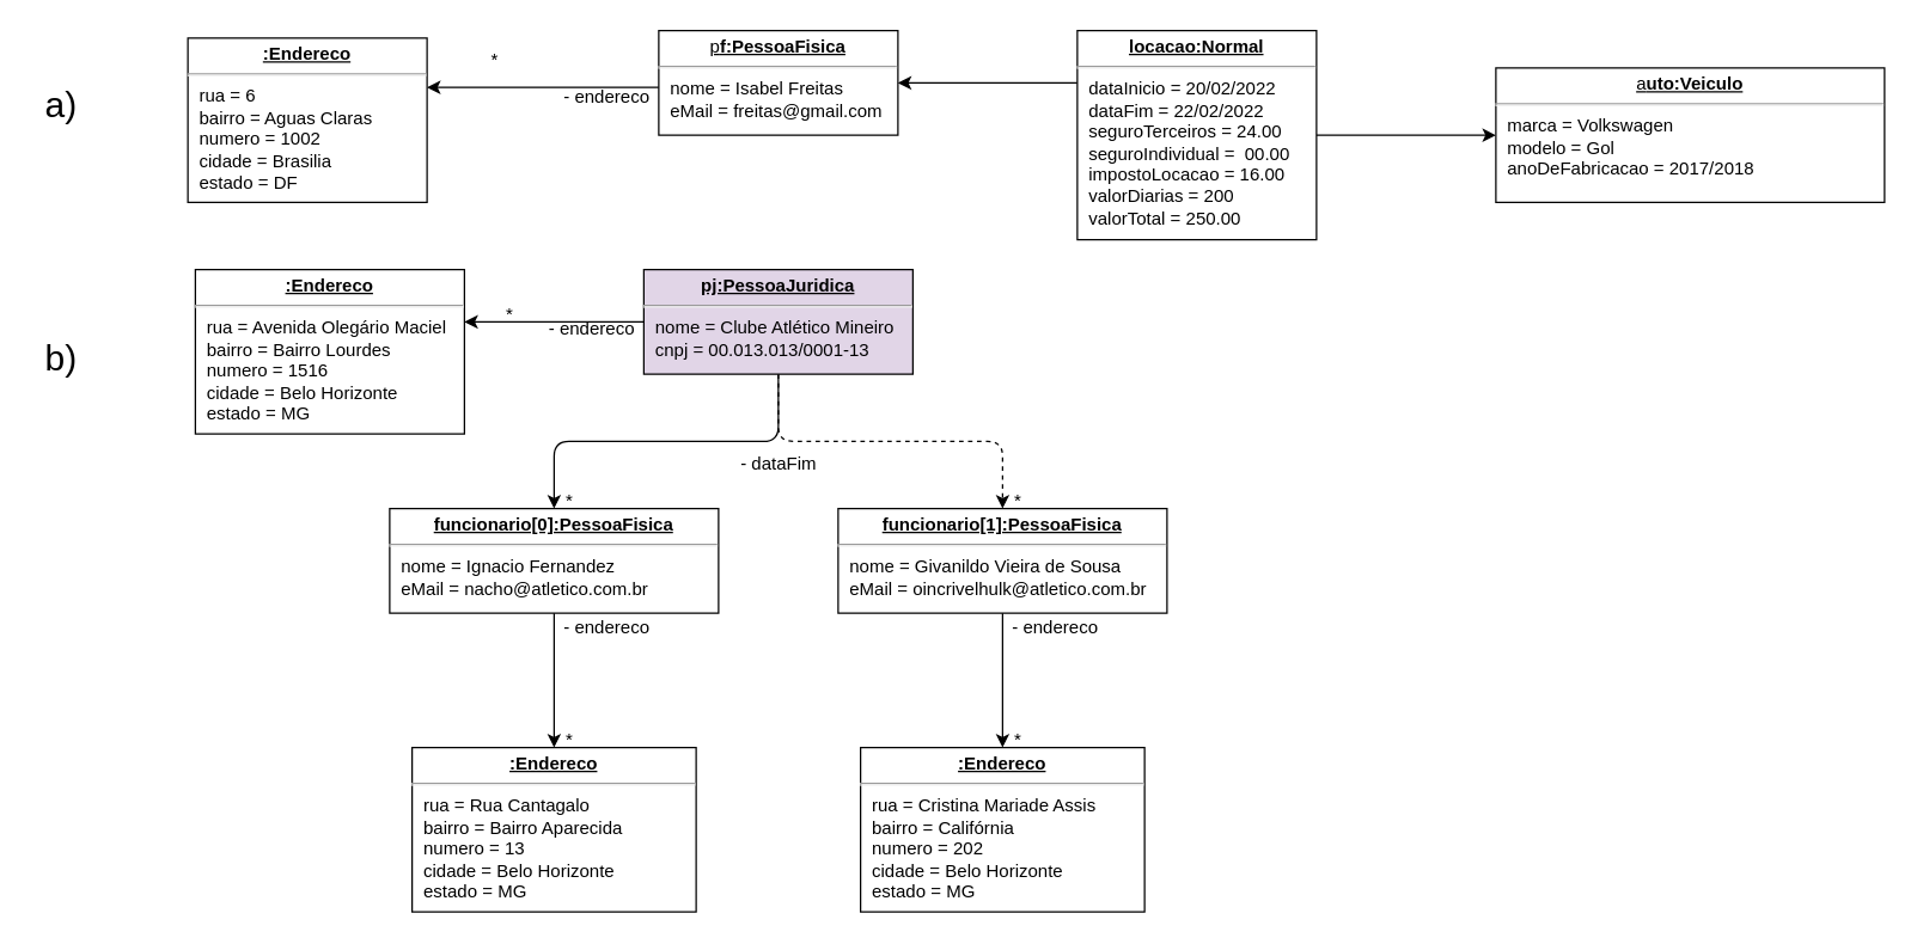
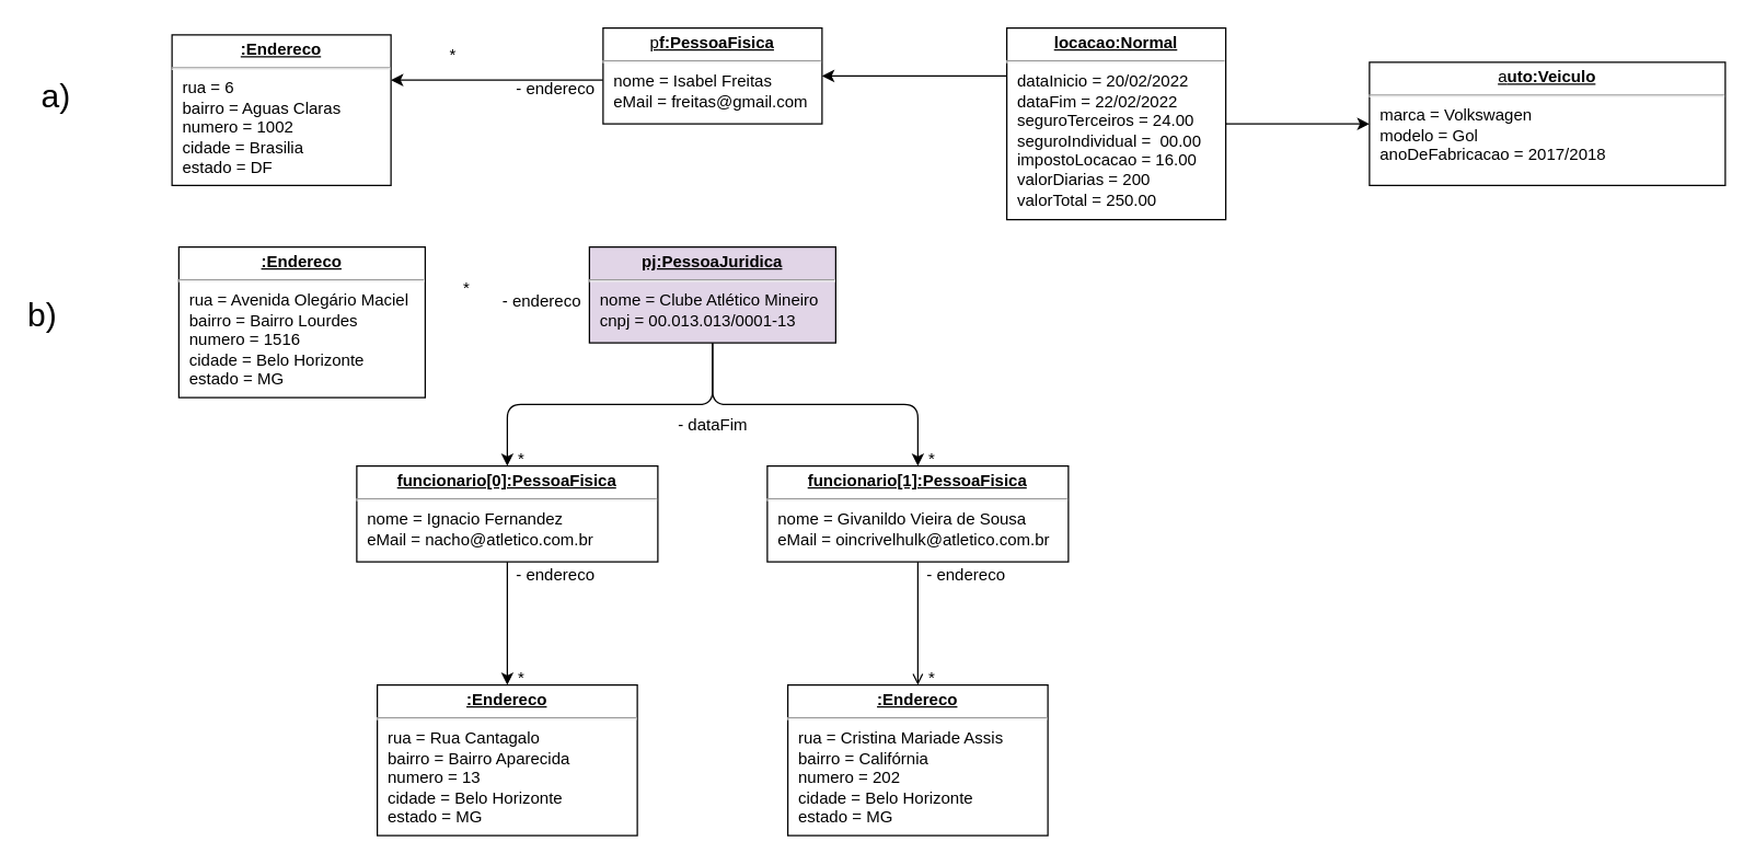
  <mxCell id="0" />
  <mxCell id="1" parent="0" />
  <mxCell id="2" style="edgeStyle=elbowEdgeStyle;rounded=1;orthogonalLoop=1;jettySize=auto;elbow=vertical;html=1;fontColor=none;" parent="1" source="3" target="12" edge="1"><mxGeometry relative="1" as="geometry" /></mxCell>
  <mxCell id="3" value="&lt;p style=&quot;margin: 0px ; margin-top: 4px ; text-align: center ; text-decoration: underline&quot;&gt;p&lt;b&gt;f:PessoaFisica&lt;/b&gt;&lt;/p&gt;&lt;hr&gt;&lt;p style=&quot;margin: 0px ; margin-left: 8px&quot;&gt;nome = Isabel Freitas&lt;br&gt;eMail = freitas@gmail.com&lt;/p&gt;" style="verticalAlign=top;align=left;overflow=fill;fontSize=12;fontFamily=Helvetica;html=1;fontColor=none;" parent="1" vertex="1"><mxGeometry x="440" y="20" width="160" height="70" as="geometry" /></mxCell>
  <mxCell id="4" style="edgeStyle=elbowEdgeStyle;rounded=1;orthogonalLoop=1;jettySize=auto;elbow=vertical;html=1;fontColor=#000000;" parent="1" source="6" target="3" edge="1"><mxGeometry relative="1" as="geometry" /></mxCell>
  <mxCell id="5" style="edgeStyle=elbowEdgeStyle;rounded=1;orthogonalLoop=1;jettySize=auto;elbow=vertical;html=1;fontColor=#000000;" parent="1" source="6" target="7" edge="1"><mxGeometry relative="1" as="geometry" /></mxCell>
- <mxCell id="6" value="&lt;p style=&quot;margin: 0px ; margin-top: 4px ; text-align: center ; text-decoration: underline&quot;&gt;&lt;b&gt;locacao:Normal&lt;/b&gt;&lt;/p&gt;&lt;hr&gt;&lt;p style=&quot;margin: 0px ; margin-left: 8px&quot;&gt;dataInicio = 20/02/2022 &lt;br&gt;&lt;/p&gt;&lt;p style=&quot;margin: 0px ; margin-left: 8px&quot;&gt;dataFim = 22/02/2022&lt;br&gt;&lt;/p&gt;&lt;p style=&quot;margin: 0px ; margin-left: 8px&quot;&gt;seguroTerceiros = 24.00&lt;/p&gt;&lt;p style=&quot;margin: 0px ; margin-left: 8px&quot;&gt;seguroIndividual =&amp;nbsp; 00.00&lt;/p&gt;&lt;p style=&quot;margin: 0px ; margin-left: 8px&quot;&gt;impostoLocacao = 16.00&lt;/p&gt;&lt;p style=&quot;margin: 0px ; margin-left: 8px&quot;&gt;valorDiarias = 200&lt;br&gt;&lt;/p&gt;&lt;p style=&quot;margin: 0px ; margin-left: 8px&quot;&gt;valorTotal = 250.00&lt;/p&gt;" style="verticalAlign=top;align=left;overflow=fill;fontSize=12;fontFamily=Helvetica;html=1;fontColor=none;" parent="1" vertex="1"><mxGeometry x="720" y="20" width="160" height="140" as="geometry" /></mxCell>
+ <mxCell id="6" value="&lt;p style=&quot;margin: 0px ; margin-top: 4px ; text-align: center ; text-decoration: underline&quot;&gt;&lt;b&gt;locacao:Normal&lt;/b&gt;&lt;/p&gt;&lt;hr&gt;&lt;p style=&quot;margin: 0px ; margin-left: 8px&quot;&gt;dataInicio = 20/02/2022 &lt;br&gt;&lt;/p&gt;&lt;p style=&quot;margin: 0px ; margin-left: 8px&quot;&gt;dataFim = 22/02/2022&lt;br&gt;&lt;/p&gt;&lt;p style=&quot;margin: 0px ; margin-left: 8px&quot;&gt;seguroTerceiros = 24.00&lt;/p&gt;&lt;p style=&quot;margin: 0px ; margin-left: 8px&quot;&gt;seguroIndividual =&amp;nbsp; 00.00&lt;/p&gt;&lt;p style=&quot;margin: 0px ; margin-left: 8px&quot;&gt;impostoLocacao = 16.00&lt;/p&gt;&lt;p style=&quot;margin: 0px ; margin-left: 8px&quot;&gt;valorDiarias = 200&lt;br&gt;&lt;/p&gt;&lt;p style=&quot;margin: 0px ; margin-left: 8px&quot;&gt;valorTotal = 250.00&lt;/p&gt;" style="verticalAlign=top;align=left;overflow=fill;fontSize=12;fontFamily=Helvetica;html=1;fontColor=none;" parent="1" vertex="1"><mxGeometry x="735" y="20" width="160" height="140" as="geometry" /></mxCell>
  <mxCell id="7" value="&lt;p style=&quot;margin: 0px ; margin-top: 4px ; text-align: center ; text-decoration: underline&quot;&gt;a&lt;b&gt;uto:Veiculo&lt;/b&gt;&lt;/p&gt;&lt;hr&gt;&lt;p style=&quot;margin: 0px ; margin-left: 8px&quot;&gt;marca = Volkswagen&lt;br&gt;modelo = Gol&lt;/p&gt;&lt;p style=&quot;margin: 0px ; margin-left: 8px&quot;&gt;anoDeFabricacao = 2017/2018&lt;/p&gt;&lt;p style=&quot;margin: 0px ; margin-left: 8px&quot;&gt;&lt;br&gt;&lt;/p&gt;" style="verticalAlign=top;align=left;overflow=fill;fontSize=12;fontFamily=Helvetica;html=1;fontColor=none;" parent="1" vertex="1"><mxGeometry x="1000" y="45" width="260" height="90" as="geometry" /></mxCell>
- <mxCell id="8" style="edgeStyle=elbowEdgeStyle;rounded=1;orthogonalLoop=1;jettySize=auto;elbow=vertical;html=1;fontColor=none;" parent="1" source="11" target="15" edge="1"><mxGeometry relative="1" as="geometry" /></mxCell>
  <mxCell id="9" style="edgeStyle=elbowEdgeStyle;rounded=1;orthogonalLoop=1;jettySize=auto;elbow=vertical;html=1;fontColor=none;" parent="1" source="11" target="18" edge="1"><mxGeometry relative="1" as="geometry" /></mxCell>
- <mxCell id="10" style="edgeStyle=elbowEdgeStyle;rounded=1;orthogonalLoop=1;jettySize=auto;elbow=vertical;html=1;fontColor=none;dashed=1;" parent="1" source="11" target="19" edge="1"><mxGeometry relative="1" as="geometry" /></mxCell>
+ <mxCell id="10" style="edgeStyle=elbowEdgeStyle;rounded=1;orthogonalLoop=1;jettySize=auto;elbow=vertical;html=1;fontColor=none;" parent="1" source="11" target="19" edge="1"><mxGeometry relative="1" as="geometry" /></mxCell>
  <mxCell id="11" value="&lt;p style=&quot;margin: 0px ; margin-top: 4px ; text-align: center ; text-decoration: underline&quot;&gt;&lt;b&gt;pj:PessoaJuridica&lt;/b&gt;&lt;/p&gt;&lt;hr&gt;&lt;p style=&quot;margin: 0px ; margin-left: 8px&quot;&gt;nome = Clube Atlético Mineiro&lt;br&gt;&lt;/p&gt;&lt;p style=&quot;margin: 0px ; margin-left: 8px&quot;&gt;cnpj = 00.013.013/0001-13&lt;/p&gt;" style="verticalAlign=top;align=left;overflow=fill;fontSize=12;fontFamily=Helvetica;html=1;fontColor=none;fillColor=#e1d5e7;" parent="1" vertex="1"><mxGeometry x="430" y="180" width="180" height="70" as="geometry" /></mxCell>
  <mxCell id="12" value="&lt;p style=&quot;margin: 0px ; margin-top: 4px ; text-align: center ; text-decoration: underline&quot;&gt;&lt;b&gt;:Endereco&lt;/b&gt;&lt;/p&gt;&lt;hr&gt;&lt;p style=&quot;margin: 0px ; margin-left: 8px&quot;&gt;rua = 6&lt;/p&gt;&lt;p style=&quot;margin: 0px ; margin-left: 8px&quot;&gt;bairro = Aguas Claras&lt;br&gt;&lt;/p&gt;&lt;p style=&quot;margin: 0px ; margin-left: 8px&quot;&gt;numero = 1002&lt;br&gt;&lt;/p&gt;&lt;p style=&quot;margin: 0px ; margin-left: 8px&quot;&gt;cidade = Brasilia&lt;br&gt;&lt;/p&gt;&lt;p style=&quot;margin: 0px ; margin-left: 8px&quot;&gt;estado = DF&lt;/p&gt;" style="verticalAlign=top;align=left;overflow=fill;fontSize=12;fontFamily=Helvetica;html=1;fontColor=none;" parent="1" vertex="1"><mxGeometry x="125" y="25" width="160" height="110" as="geometry" /></mxCell>
  <mxCell id="13" value="*" style="text;html=1;align=center;verticalAlign=middle;resizable=0;points=[];autosize=1;strokeColor=none;fillColor=none;fontColor=none;" parent="1" vertex="1"><mxGeometry x="320" y="30" width="20" height="20" as="geometry" /></mxCell>
  <mxCell id="14" value="- endereco" style="text;html=1;align=center;verticalAlign=middle;resizable=0;points=[];autosize=1;strokeColor=none;fillColor=none;fontColor=none;" parent="1" vertex="1"><mxGeometry x="370" y="55" width="70" height="20" as="geometry" /></mxCell>
  <mxCell id="15" value="&lt;p style=&quot;margin: 0px ; margin-top: 4px ; text-align: center ; text-decoration: underline&quot;&gt;&lt;b&gt;:Endereco&lt;/b&gt;&lt;/p&gt;&lt;hr&gt;&lt;p style=&quot;margin: 0px ; margin-left: 8px&quot;&gt;rua = Avenida Olegário Maciel&lt;/p&gt;&lt;p style=&quot;margin: 0px ; margin-left: 8px&quot;&gt;bairro = Bairro Lourdes&lt;/p&gt;&lt;p style=&quot;margin: 0px ; margin-left: 8px&quot;&gt;numero = 1516&lt;/p&gt;&lt;p style=&quot;margin: 0px ; margin-left: 8px&quot;&gt;cidade = Belo Horizonte&lt;/p&gt;&lt;p style=&quot;margin: 0px ; margin-left: 8px&quot;&gt;estado = MG&lt;/p&gt;" style="verticalAlign=top;align=left;overflow=fill;fontSize=12;fontFamily=Helvetica;html=1;fontColor=none;" parent="1" vertex="1"><mxGeometry x="130" y="180" width="180" height="110" as="geometry" /></mxCell>
  <mxCell id="16" value="- endereco" style="text;html=1;align=center;verticalAlign=middle;resizable=0;points=[];autosize=1;strokeColor=none;fillColor=none;fontColor=none;" parent="1" vertex="1"><mxGeometry x="360" y="210" width="70" height="20" as="geometry" /></mxCell>
  <mxCell id="17" value="*" style="text;html=1;align=center;verticalAlign=middle;resizable=0;points=[];autosize=1;strokeColor=none;fillColor=none;fontColor=none;" parent="1" vertex="1"><mxGeometry x="330" y="200" width="20" height="20" as="geometry" /></mxCell>
  <mxCell id="18" value="&lt;p style=&quot;margin: 0px ; margin-top: 4px ; text-align: center ; text-decoration: underline&quot;&gt;&lt;b&gt;funcionario[0]:PessoaFisica&lt;/b&gt;&lt;/p&gt;&lt;hr&gt;&lt;p style=&quot;margin: 0px ; margin-left: 8px&quot;&gt;nome = Ignacio Fernandez&lt;br&gt;eMail =&amp;nbsp;nacho@atletico.com.br&lt;/p&gt;" style="verticalAlign=top;align=left;overflow=fill;fontSize=12;fontFamily=Helvetica;html=1;fontColor=none;" parent="1" vertex="1"><mxGeometry x="260" y="340" width="220" height="70" as="geometry" /></mxCell>
  <mxCell id="19" value="&lt;p style=&quot;margin: 0px ; margin-top: 4px ; text-align: center ; text-decoration: underline&quot;&gt;&lt;b&gt;funcionario[1]:PessoaFisica&lt;/b&gt;&lt;/p&gt;&lt;hr&gt;&lt;p style=&quot;margin: 0px ; margin-left: 8px&quot;&gt;nome = Givanildo Vieira de Sousa&lt;br&gt;eMail = oincrivelhulk@atletico.com.br&lt;/p&gt;" style="verticalAlign=top;align=left;overflow=fill;fontSize=12;fontFamily=Helvetica;html=1;fontColor=none;" parent="1" vertex="1"><mxGeometry x="560" y="340" width="220" height="70" as="geometry" /></mxCell>
  <mxCell id="20" value="- dataFim" style="text;html=1;align=center;verticalAlign=middle;resizable=0;points=[];autosize=1;strokeColor=none;fillColor=none;fontColor=none;" parent="1" vertex="1"><mxGeometry x="480" y="300" width="80" height="20" as="geometry" /></mxCell>
  <mxCell id="21" value="*" style="text;html=1;align=center;verticalAlign=middle;resizable=0;points=[];autosize=1;strokeColor=none;fillColor=none;fontColor=none;" parent="1" vertex="1"><mxGeometry x="370" y="325" width="20" height="20" as="geometry" /></mxCell>
  <mxCell id="22" value="*" style="text;html=1;align=center;verticalAlign=middle;resizable=0;points=[];autosize=1;strokeColor=none;fillColor=none;fontColor=none;" parent="1" vertex="1"><mxGeometry x="670" y="325" width="20" height="20" as="geometry" /></mxCell>
  <mxCell id="23" value="&lt;p style=&quot;margin: 0px ; margin-top: 4px ; text-align: center ; text-decoration: underline&quot;&gt;&lt;b&gt;:Endereco&lt;/b&gt;&lt;/p&gt;&lt;hr&gt;&lt;p style=&quot;margin: 0px ; margin-left: 8px&quot;&gt;rua = Rua Cantagalo&lt;/p&gt;&lt;p style=&quot;margin: 0px ; margin-left: 8px&quot;&gt;bairro = Bairro Aparecida&lt;/p&gt;&lt;p style=&quot;margin: 0px ; margin-left: 8px&quot;&gt;numero = 13&lt;/p&gt;&lt;p style=&quot;margin: 0px ; margin-left: 8px&quot;&gt;cidade = Belo Horizonte&lt;/p&gt;&lt;p style=&quot;margin: 0px ; margin-left: 8px&quot;&gt;estado = MG&lt;/p&gt;" style="verticalAlign=top;align=left;overflow=fill;fontSize=12;fontFamily=Helvetica;html=1;fontColor=none;" parent="1" vertex="1"><mxGeometry x="275" y="500" width="190" height="110" as="geometry" /></mxCell>
  <mxCell id="24" value="&lt;p style=&quot;margin: 0px ; margin-top: 4px ; text-align: center ; text-decoration: underline&quot;&gt;&lt;b&gt;:Endereco&lt;/b&gt;&lt;/p&gt;&lt;hr&gt;&lt;p style=&quot;margin: 0px ; margin-left: 8px&quot;&gt;rua = Cristina Mariade Assis&lt;/p&gt;&lt;p style=&quot;margin: 0px ; margin-left: 8px&quot;&gt;bairro = Califórnia&lt;/p&gt;&lt;p style=&quot;margin: 0px ; margin-left: 8px&quot;&gt;numero = 202&lt;br&gt;&lt;/p&gt;&lt;p style=&quot;margin: 0px ; margin-left: 8px&quot;&gt;cidade = Belo Horizonte&lt;/p&gt;&lt;p style=&quot;margin: 0px ; margin-left: 8px&quot;&gt;estado = MG&lt;/p&gt;" style="verticalAlign=top;align=left;overflow=fill;fontSize=12;fontFamily=Helvetica;html=1;fontColor=none;" parent="1" vertex="1"><mxGeometry x="575" y="500" width="190" height="110" as="geometry" /></mxCell>
  <mxCell id="25" style="edgeStyle=elbowEdgeStyle;rounded=1;orthogonalLoop=1;jettySize=auto;elbow=vertical;html=1;fontColor=none;" parent="1" source="18" target="23" edge="1"><mxGeometry relative="1" as="geometry"><mxPoint x="460" y="455" as="sourcePoint" /><mxPoint x="360" y="455" as="targetPoint" /></mxGeometry></mxCell>
  <mxCell id="26" value="- endereco" style="text;html=1;align=center;verticalAlign=middle;resizable=0;points=[];autosize=1;strokeColor=none;fillColor=none;fontColor=none;" parent="1" vertex="1"><mxGeometry x="370" y="410" width="70" height="20" as="geometry" /></mxCell>
  <mxCell id="27" value="*" style="text;html=1;align=center;verticalAlign=middle;resizable=0;points=[];autosize=1;strokeColor=none;fillColor=none;fontColor=none;" parent="1" vertex="1"><mxGeometry x="370" y="485" width="20" height="20" as="geometry" /></mxCell>
- <mxCell id="28" style="edgeStyle=elbowEdgeStyle;rounded=1;orthogonalLoop=1;jettySize=auto;elbow=vertical;html=1;fontColor=none;" parent="1" source="19" target="24" edge="1"><mxGeometry relative="1" as="geometry"><mxPoint x="720" y="450" as="sourcePoint" /><mxPoint x="620" y="450" as="targetPoint" /></mxGeometry></mxCell>
+ <mxCell id="28" style="edgeStyle=elbowEdgeStyle;rounded=1;orthogonalLoop=1;jettySize=auto;elbow=vertical;html=1;fontColor=none;endArrow=open;" parent="1" source="19" target="24" edge="1"><mxGeometry relative="1" as="geometry"><mxPoint x="720" y="450" as="sourcePoint" /><mxPoint x="620" y="450" as="targetPoint" /></mxGeometry></mxCell>
  <mxCell id="29" value="- endereco" style="text;html=1;align=center;verticalAlign=middle;resizable=0;points=[];autosize=1;strokeColor=none;fillColor=none;fontColor=none;" parent="1" vertex="1"><mxGeometry x="670" y="410" width="70" height="20" as="geometry" /></mxCell>
  <mxCell id="30" value="*" style="text;html=1;align=center;verticalAlign=middle;resizable=0;points=[];autosize=1;strokeColor=none;fillColor=none;fontColor=none;" parent="1" vertex="1"><mxGeometry x="670" y="485" width="20" height="20" as="geometry" /></mxCell>
  <mxCell id="31" value="&lt;font style=&quot;font-size: 24px&quot;&gt;a)&lt;br&gt;&lt;/font&gt;" style="text;html=1;align=center;verticalAlign=middle;resizable=0;points=[];autosize=1;strokeColor=none;fillColor=none;fontColor=#000000;" parent="1" vertex="1"><mxGeometry x="20" y="60" width="40" height="20" as="geometry" /></mxCell>
- <mxCell id="32" value="b)" style="text;html=1;align=center;verticalAlign=middle;resizable=0;points=[];autosize=1;strokeColor=none;fillColor=none;fontColor=#000000;fontSize=24;" parent="1" vertex="1"><mxGeometry x="20" y="225" width="40" height="30" as="geometry" /></mxCell>
+ <mxCell id="32" value="b)" style="text;html=1;align=center;verticalAlign=middle;resizable=0;points=[];autosize=1;strokeColor=none;fillColor=none;fontColor=#000000;fontSize=24;" parent="1" vertex="1"><mxGeometry x="10" y="215" width="40" height="30" as="geometry" /></mxCell>
